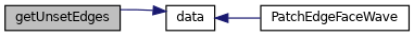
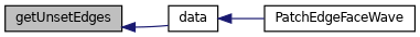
  digraph {
    fontname="DejaVu Sans"
    rankdir=LR
    node [color=black fontname="DejaVu Sans" fontsize=10 shape=record]
    edge [color=midnightblue dir=back fontname="DejaVu Sans" fontsize=10 labelfontname=Helvetica labelfontsize=10 style=solid]
    n1 [fillcolor=grey75 fontcolor=black height=0.2 label=getUnsetEdges style=filled width=0.4]
    n2 [height=0.2 label=data width=0.4]
    n3 [height=0.2 label=PatchEdgeFaceWave width=0.4]
-   n2 -> n1
+   n1 -> n2
    n2 -> n3
  }
